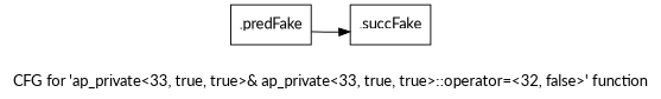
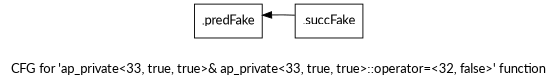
  digraph {
    label="CFG for 'ap_private\<33, true, true\>& ap_private\<33, true, true\>::operator=\<32, false\>' function"
    rankdir=LR
    fontname=Lato
    node [shape=record fontname=Lato]
    n1 [label="{.predFake}"]
    n2 [filename="/mnt/xilinx/Vitis_HLS/2021.2/include/etc/ap_private.h" label="{.succFake}" linenumber=1486]
-   n1 -> n2 [execusionnum=20 filename="/mnt/xilinx/Vitis_HLS/2021.2/include/etc/ap_private.h" fontname=Lato]
+   n2 -> n1 [execusionnum=20 filename="/mnt/xilinx/Vitis_HLS/2021.2/include/etc/ap_private.h" fontname=Lato]
  }
